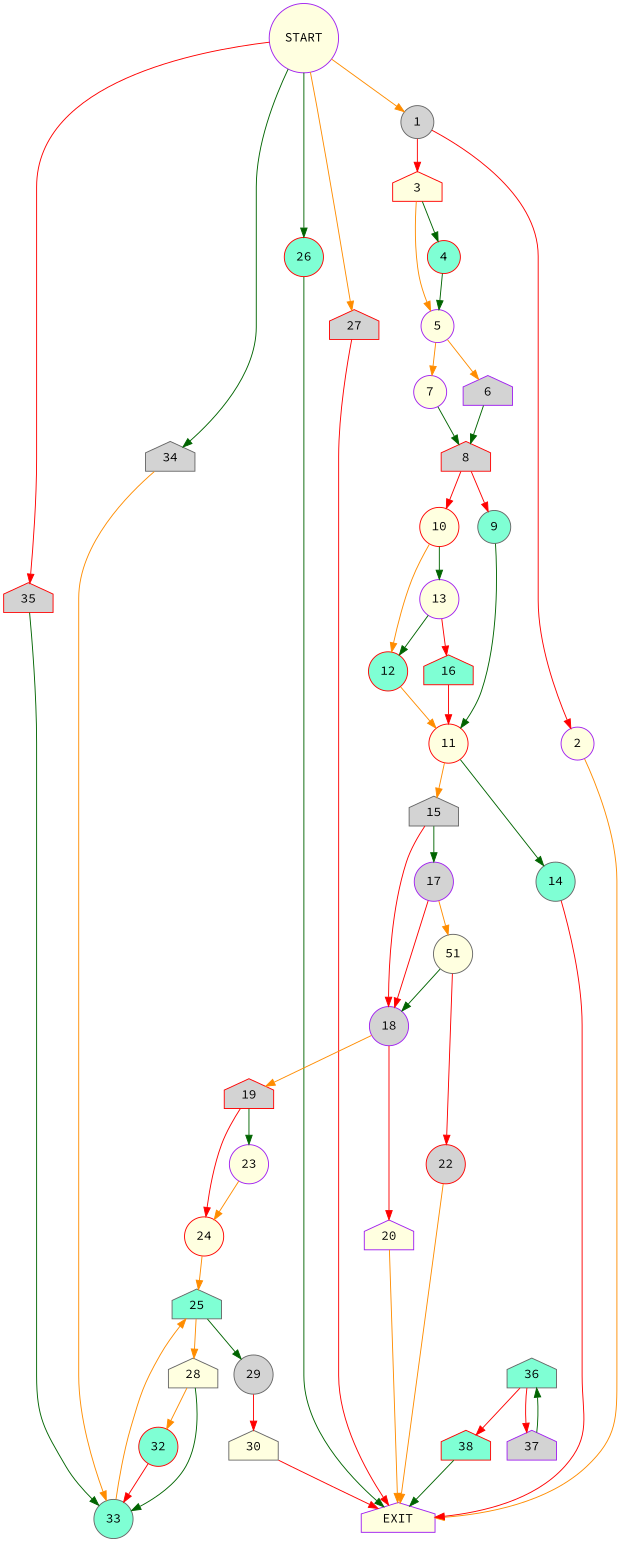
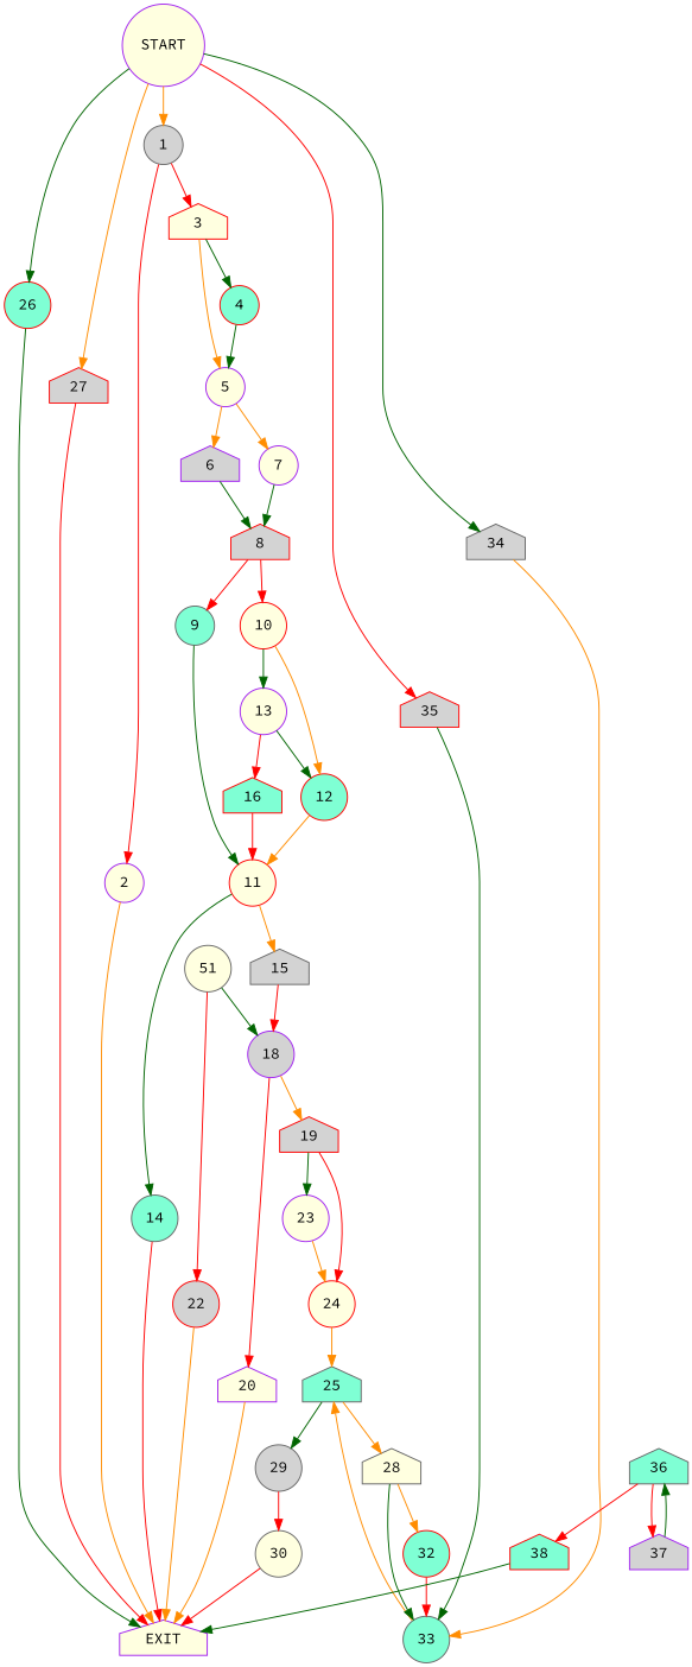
  digraph {
    fontname="Source Code Pro"
    node [color=red fillcolor=lightyellow fontname="Source Code Pro" shape=circle style=filled]
    edge [color=darkorange fontname="Source Code Pro"]
    n1 [color=purple label=START]
    1 [color=gray40 fillcolor=lightgrey]
    26 [fillcolor=aquamarine]
    27 [fillcolor=lightgrey shape=house]
    34 [color=gray40 fillcolor=lightgrey shape=house]
    35 [fillcolor=lightgrey shape=house]
    2 [color=purple]
    3 [shape=house]
    n9 [color=purple label=EXIT shape=house]
    33 [color=gray40 fillcolor=aquamarine]
    4 [fillcolor=aquamarine]
    5 [color=purple]
    6 [color=purple fillcolor=lightgrey shape=house]
    7 [color=purple]
    8 [fillcolor=lightgrey shape=house]
    9 [color=gray40 fillcolor=aquamarine]
    10
    11
    12 [fillcolor=aquamarine]
    13 [color=purple]
    14 [color=gray40 fillcolor=aquamarine]
    15 [color=gray40 fillcolor=lightgrey shape=house]
    16 [fillcolor=aquamarine shape=house]
-   17 [color=purple fillcolor=lightgrey]
    18 [color=purple fillcolor=lightgrey]
    n26 [color=gray40 label=51]
    19 [fillcolor=lightgrey shape=house]
    20 [color=purple shape=house]
    22 [fillcolor=lightgrey]
    23 [color=purple]
    24
    25 [color=gray40 fillcolor=aquamarine shape=house]
    28 [color=gray40 shape=house]
    29 [color=gray40 fillcolor=lightgrey]
    32 [fillcolor=aquamarine]
-   30 [color=gray40 shape=house]
+   30 [color=gray40]
    36 [color=gray40 fillcolor=aquamarine shape=house]
    37 [color=purple fillcolor=lightgrey shape=house]
    38 [fillcolor=aquamarine shape=house]
    n1 -> 1
    n1 -> 26 [color=darkgreen]
    n1 -> 27
    n1 -> 34 [color=darkgreen]
    n1 -> 35 [color=red]
    1 -> 2 [color=red]
    1 -> 3 [color=red]
    26 -> n9 [color=darkgreen]
    27 -> n9 [color=red]
    34 -> 33
    35 -> 33 [color=darkgreen]
    2 -> n9
    3 -> 4 [color=darkgreen]
    3 -> 5
    33 -> 25
    4 -> 5 [color=darkgreen]
    5 -> 6
    5 -> 7
    6 -> 8 [color=darkgreen]
    7 -> 8 [color=darkgreen]
    8 -> 9 [color=red]
    8 -> 10 [color=red]
    9 -> 11 [color=darkgreen]
    10 -> 12
    10 -> 13 [color=darkgreen]
    11 -> 14 [color=darkgreen]
    11 -> 15
    12 -> 11
    13 -> 12 [color=darkgreen]
    13 -> 16 [color=red]
    14 -> n9 [color=red]
-   15 -> 17 [color=darkgreen]
    15 -> 18 [color=red]
    16 -> 11 [color=red]
-   17 -> 18 [color=red]
-   17 -> n26
    18 -> 19
    18 -> 20 [color=red]
    n26 -> 18 [color=darkgreen]
    n26 -> 22 [color=red]
    19 -> 23 [color=darkgreen]
    19 -> 24 [color=red]
    20 -> n9
    22 -> n9
    23 -> 24
    24 -> 25
    25 -> 28
    25 -> 29 [color=darkgreen]
    28 -> 33 [color=darkgreen]
    28 -> 32
    29 -> 30 [color=red]
    32 -> 33 [color=red]
    30 -> n9 [color=red]
    36 -> 37 [color=red]
    36 -> 38 [color=red]
    37 -> 36 [color=darkgreen]
    38 -> n9 [color=darkgreen]
  }
